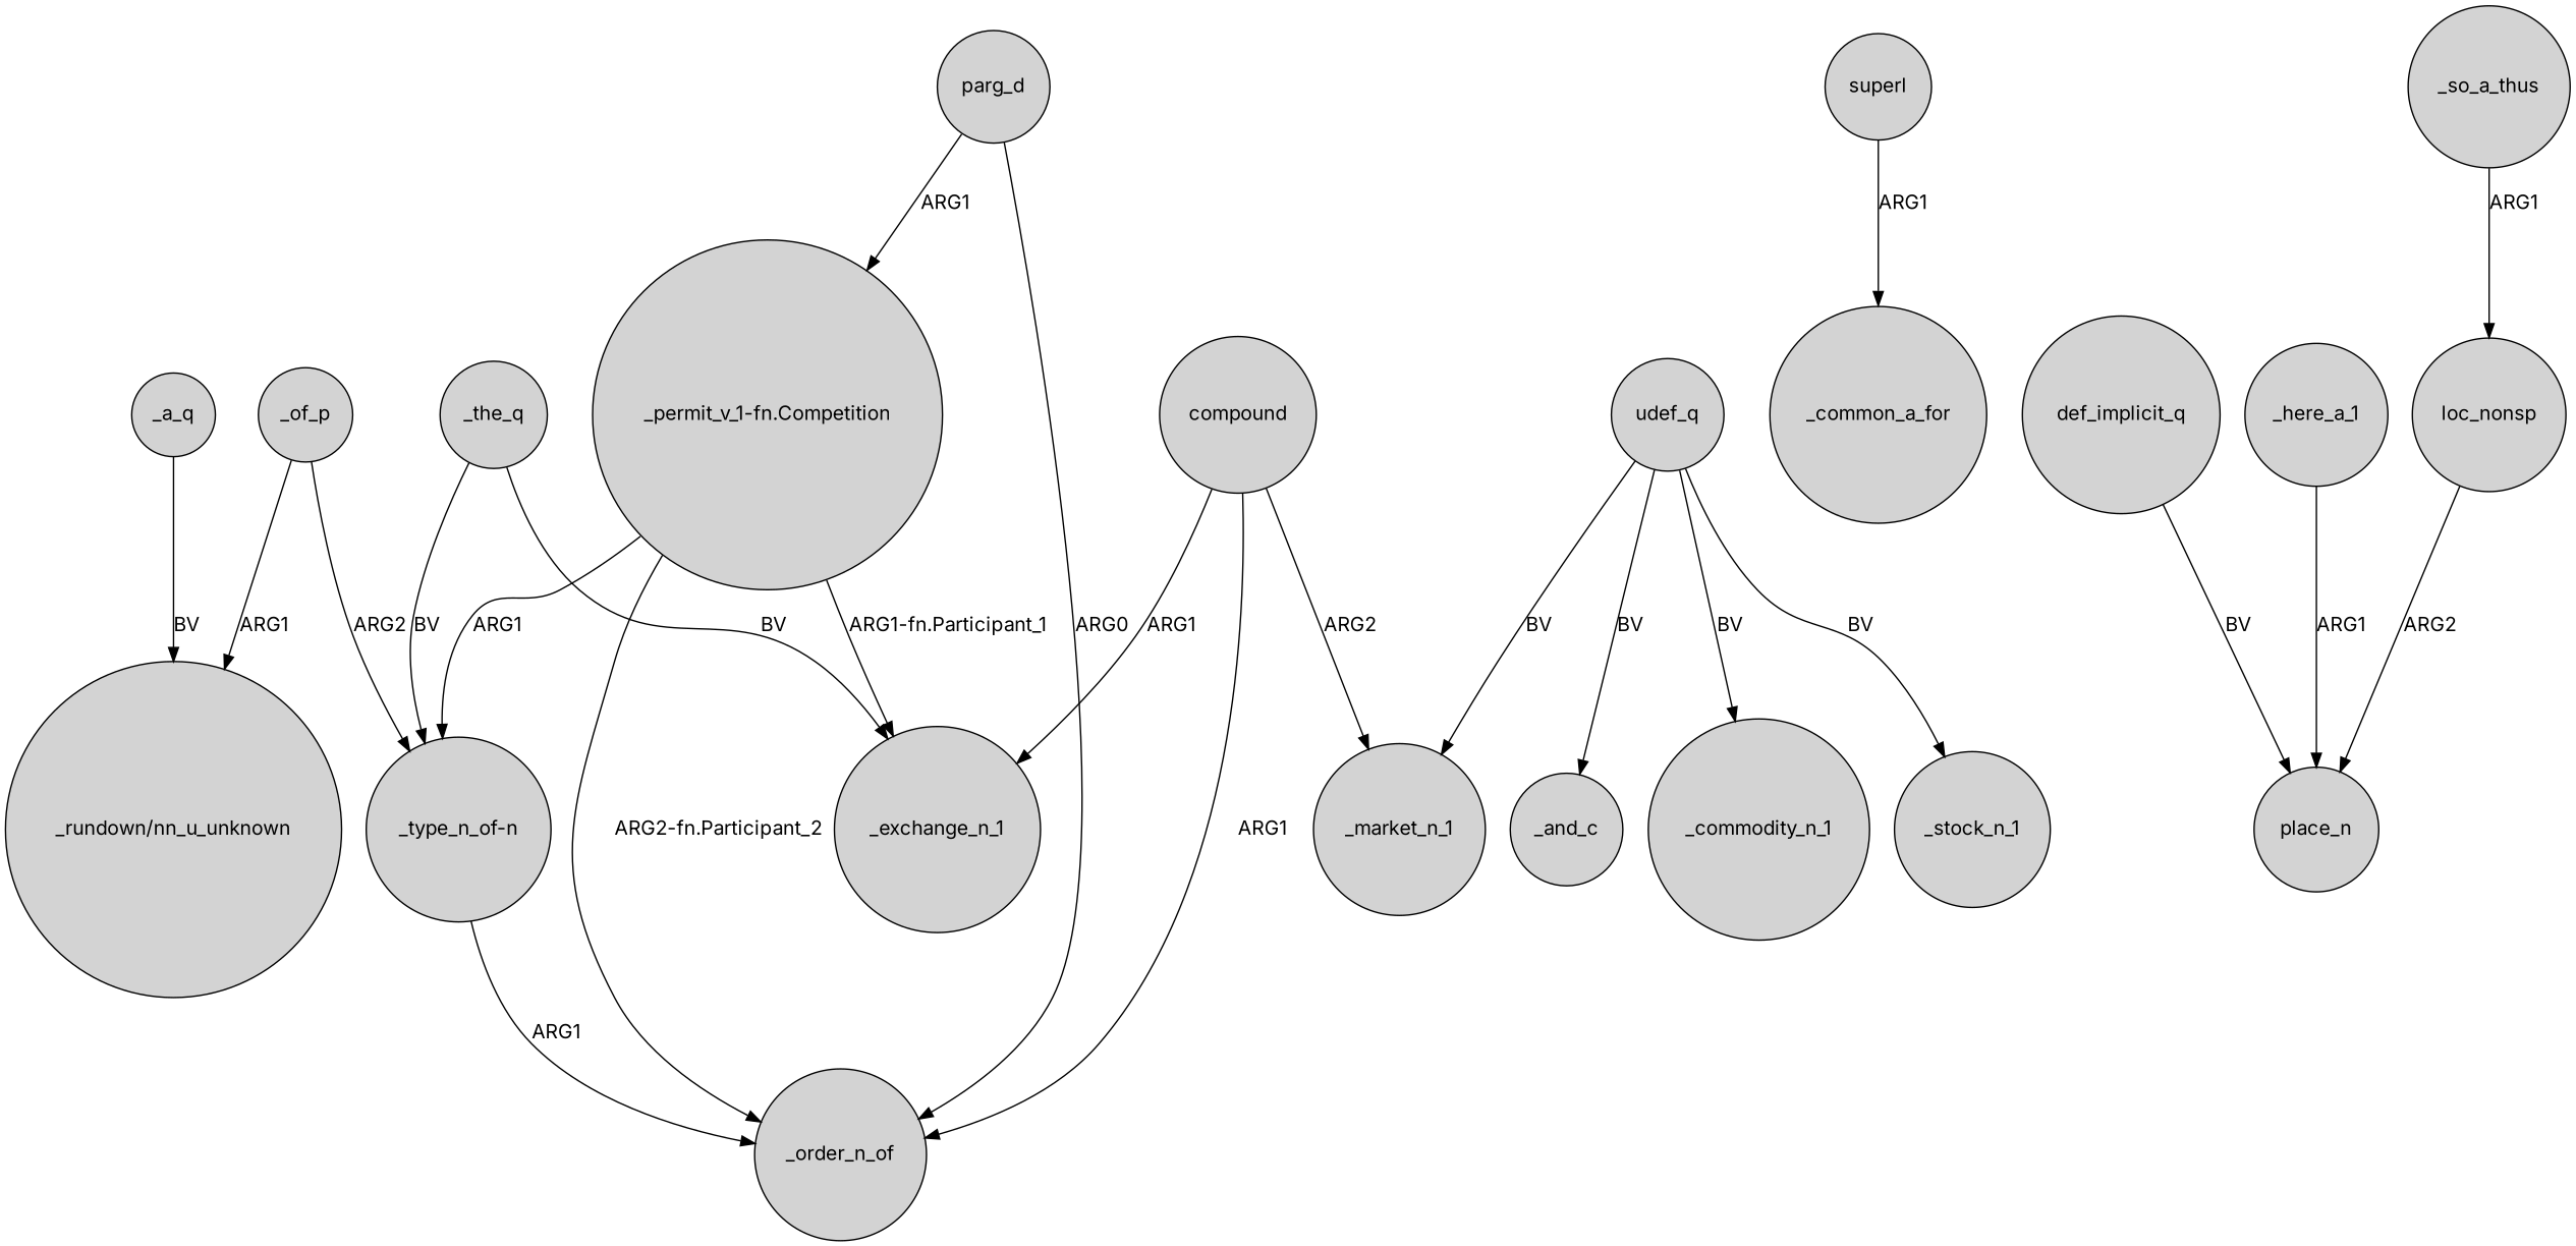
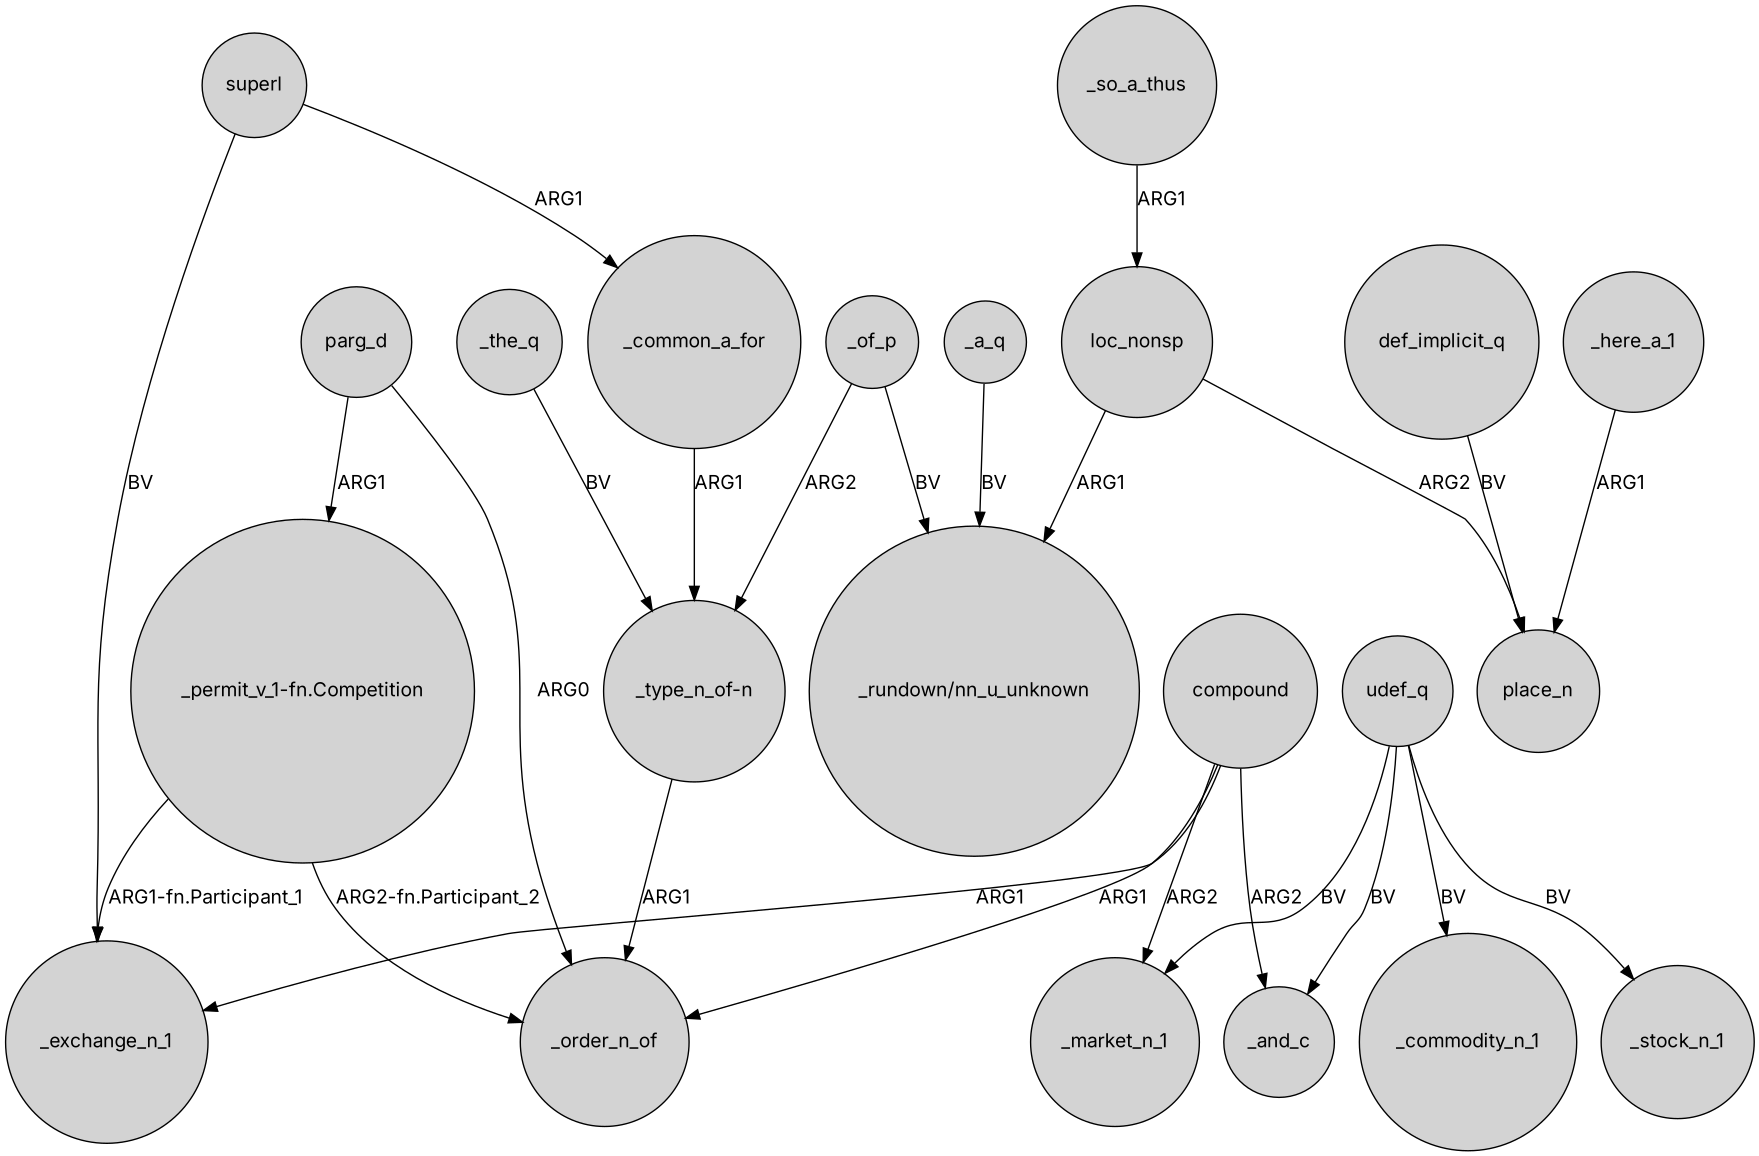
  digraph {
    fontname=Inter
    node [fontname=Inter shape=circle style=filled]
    edge [fontname=Inter]
    _a_q
    "_rundown/nn_u_unknown"
    superl
    _common_a_for
    "_type_n_of-n"
    _order_n_of
    _of_p
    compound
    _market_n_1
    _and_c
    _exchange_n_1
    udef_q
    _commodity_n_1
    _stock_n_1
    def_implicit_q
    place_n
    _here_a_1
    parg_d
    "_permit_v_1-fn.Competition"
    loc_nonsp
    _so_a_thus
    _the_q
    _a_q -> "_rundown/nn_u_unknown" [label=BV]
    superl -> _common_a_for [label=ARG1]
-   "_permit_v_1-fn.Competition" -> "_type_n_of-n" [label=ARG1]
+   _common_a_for -> "_type_n_of-n" [label=ARG1]
    "_type_n_of-n" -> _order_n_of [label=ARG1]
-   _of_p -> "_rundown/nn_u_unknown" [label=ARG1]
+   _of_p -> "_rundown/nn_u_unknown" [label=BV]
    _of_p -> "_type_n_of-n" [label=ARG2]
    compound -> _order_n_of [label=ARG1]
    compound -> _market_n_1 [label=ARG2]
+   compound -> _and_c [label=ARG2]
    compound -> _exchange_n_1 [label=ARG1]
    udef_q -> _market_n_1 [label=BV]
    udef_q -> _and_c [label=BV]
    udef_q -> _commodity_n_1 [label=BV]
    udef_q -> _stock_n_1 [label=BV]
    def_implicit_q -> place_n [label=BV]
    _here_a_1 -> place_n [label=ARG1]
    parg_d -> _order_n_of [label=ARG0]
    parg_d -> "_permit_v_1-fn.Competition" [label=ARG1]
    "_permit_v_1-fn.Competition" -> _order_n_of [label="ARG2-fn.Participant_2"]
    "_permit_v_1-fn.Competition" -> _exchange_n_1 [label="ARG1-fn.Participant_1"]
+   loc_nonsp -> "_rundown/nn_u_unknown" [label=ARG1]
    loc_nonsp -> place_n [label=ARG2]
    _so_a_thus -> loc_nonsp [label=ARG1]
    _the_q -> "_type_n_of-n" [label=BV]
-   _the_q -> _exchange_n_1 [label=BV]
+   superl -> _exchange_n_1 [label=BV]
  }
